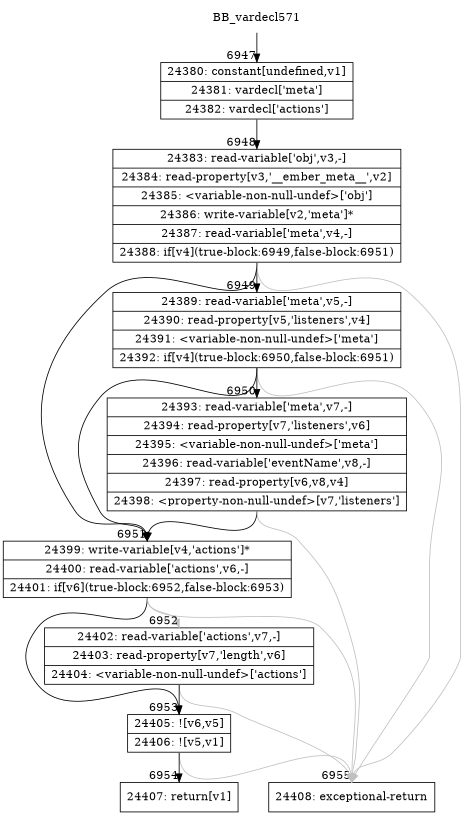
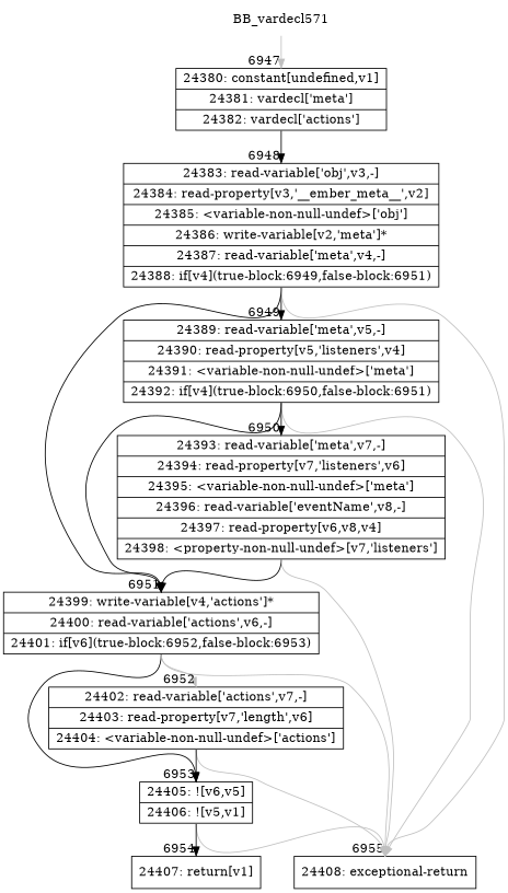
  digraph {
    rankdir=TD
    node [shape=record]
    edge [headport=n tailport=s]
    n1 [label=BB_vardecl571 shape=none]
    n2 [label="{24380: constant[undefined,v1]|24381: vardecl['meta']|24382: vardecl['actions']}"]
    n3 [label="{24383: read-variable['obj',v3,-]|24384: read-property[v3,'__ember_meta__',v2]|24385: \<variable-non-null-undef\>['obj']|24386: write-variable[v2,'meta']*|24387: read-variable['meta',v4,-]|24388: if[v4](true-block:6949,false-block:6951)}"]
    n4 [label="{24399: write-variable[v4,'actions']*|24400: read-variable['actions',v6,-]|24401: if[v6](true-block:6952,false-block:6953)}"]
    n5 [label="{24389: read-variable['meta',v5,-]|24390: read-property[v5,'listeners',v4]|24391: \<variable-non-null-undef\>['meta']|24392: if[v4](true-block:6950,false-block:6951)}"]
    n6 [label="{24408: exceptional-return}"]
    n7 [label="{24405: ![v6,v5]|24406: ![v5,v1]}"]
    n8 [label="{24402: read-variable['actions',v7,-]|24403: read-property[v7,'length',v6]|24404: \<variable-non-null-undef\>['actions']}"]
    n9 [label="{24393: read-variable['meta',v7,-]|24394: read-property[v7,'listeners',v6]|24395: \<variable-non-null-undef\>['meta']|24396: read-variable['eventName',v8,-]|24397: read-property[v6,v8,v4]|24398: \<property-non-null-undef\>[v7,'listeners']}"]
    n10 [label="{24407: return[v1]}"]
-   n1 -> n2 [headlabel="    6947"]
+   n1 -> n2 [headlabel="    6947" color=gray]
    n2 -> n3 [headlabel="      6948"]
    n3 -> n4 [headlabel="      6951"]
    n3 -> n5 [headlabel="      6949"]
    n3 -> n6 [color=gray headlabel="      6955"]
    n4 -> n6 [color=gray]
    n4 -> n7 [headlabel="      6953"]
    n4 -> n8 [color=gray headlabel="      6952"]
    n5 -> n4
    n5 -> n6 [color=gray]
    n5 -> n9 [headlabel="      6950"]
    n7 -> n6 [color=gray]
    n7 -> n10 [headlabel="      6954"]
    n8 -> n6 [color=gray]
    n8 -> n7
    n9 -> n4
    n9 -> n6 [color=gray]
  }
